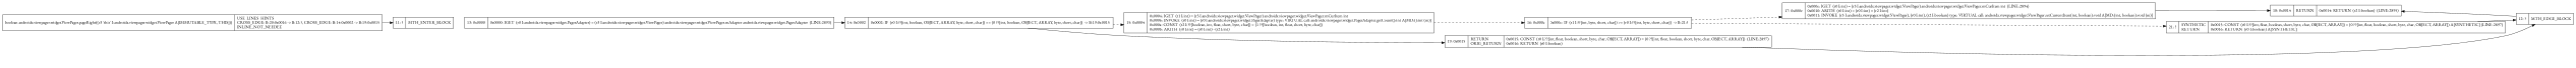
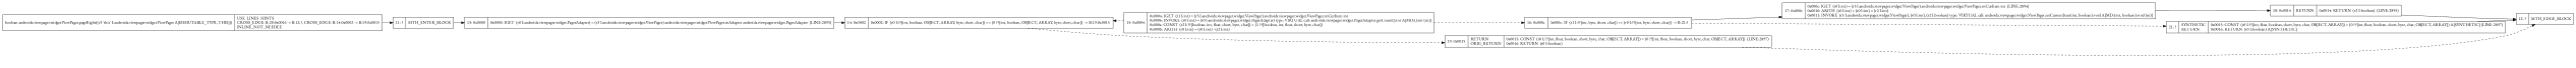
  digraph {
    fontname="EB Garamond"
    rankdir=LR
    node [fontname="EB Garamond" shape=record]
    edge [fontname="EB Garamond"]
    n1 [label="{11\:\ ?|MTH_ENTER_BLOCK\l}"]
    n2 [label="{13\:\ 0x0000|0x0000: IGET  (r0 I:androidx.viewpager.widget.PagerAdapter) = (r3 I:androidx.viewpager.widget.ViewPager) androidx.viewpager.widget.ViewPager.mAdapter androidx.viewpager.widget.PagerAdapter  (LINE:2893)\l}"]
    n3 [label="{14\:\ 0x0002|0x0002: IF  (r0 I:??[int, boolean, OBJECT, ARRAY, byte, short, char]) == (0 ??[int, boolean, OBJECT, ARRAY, byte, short, char])  \-\> B:19:0x0015 \l}"]
    n4 [label="{15\:\ 0x0004|0x0004: IGET  (r1 I:int) = (r3 I:androidx.viewpager.widget.ViewPager) androidx.viewpager.widget.ViewPager.mCurItem int \l0x0006: INVOKE  (r0 I:int) = (r0 I:androidx.viewpager.widget.PagerAdapter) type: VIRTUAL call: androidx.viewpager.widget.PagerAdapter.getCount():int A[MD:():int (m)]\l0x000a: CONST  (r2 I:??[boolean, int, float, short, byte, char]) = (1 ??[boolean, int, float, short, byte, char]) \l0x000b: ARITH  (r0 I:int) = (r0 I:int) \- (r2 I:int) \l}"]
    n5 [label="{19\:\ 0x0015|RETURN\lORIG_RETURN\l|0x0015: CONST  (r0 I:??[int, float, boolean, short, byte, char, OBJECT, ARRAY]) = (0 ??[int, float, boolean, short, byte, char, OBJECT, ARRAY])  (LINE:2897)\l0x0016: RETURN  (r0 I:boolean) \l}"]
    n6 [label="{16\:\ 0x000c|0x000c: IF  (r1 I:??[int, byte, short, char]) \>= (r0 I:??[int, byte, short, char])  \-\> B:21:? \l}"]
    n7 [label="{12\:\ ?|MTH_EDGE_BLOCK\l}"]
    n8 [label="{17\:\ 0x000e|0x000e: IGET  (r0 I:int) = (r3 I:androidx.viewpager.widget.ViewPager) androidx.viewpager.widget.ViewPager.mCurItem int  (LINE:2894)\l0x0010: ARITH  (r0 I:int) = (r0 I:int) + (r2 I:int) \l0x0011: INVOKE  (r3 I:androidx.viewpager.widget.ViewPager), (r0 I:int), (r2 I:boolean) type: VIRTUAL call: androidx.viewpager.widget.ViewPager.setCurrentItem(int, boolean):void A[MD:(int, boolean):void (m)]\l}"]
    n9 [label="{21\:\ ?|SYNTHETIC\lRETURN\l|0x0015: CONST  (r0 I:??[int, float, boolean, short, byte, char, OBJECT, ARRAY]) = (0 ??[int, float, boolean, short, byte, char, OBJECT, ARRAY]) A[SYNTHETIC] (LINE:2897)\l0x0016: RETURN  (r0 I:boolean) A[SYNTHETIC]\l}"]
    n10 [label="{18\:\ 0x0014|RETURN\l|0x0014: RETURN  (r2 I:boolean)  (LINE:2895)\l}"]
    n11 [label="{boolean androidx.viewpager.widget.ViewPager.pageRight((r3 'this' I:androidx.viewpager.widget.ViewPager A[IMMUTABLE_TYPE, THIS]))  | USE_LINES_HINTS\lCROSS_EDGE: B:20:0x0016 \-\> B:12:?, CROSS_EDGE: B:14:0x0002 \-\> B:19:0x0015\lINLINE_NOT_NEEDED\l}"]
+   n1 -> n2
    n2 -> n3
-   n3 -> n4 [style=dashed]
-   n3 -> n5
+   n4 -> n3 [style=dashed]
+   n3 -> n5 [style=dashed]
    n4 -> n6 [style=dashed]
-   n5 -> n7
-   n6 -> n8 [style=dashed]
+   n5 -> n7 [style=dashed]
+   n6 -> n8 [style=solid]
    n6 -> n9 [style=dashed]
    n8 -> n10
    n9 -> n7
-   n7 -> n10
+   n10 -> n7
    n11 -> n1
  }
